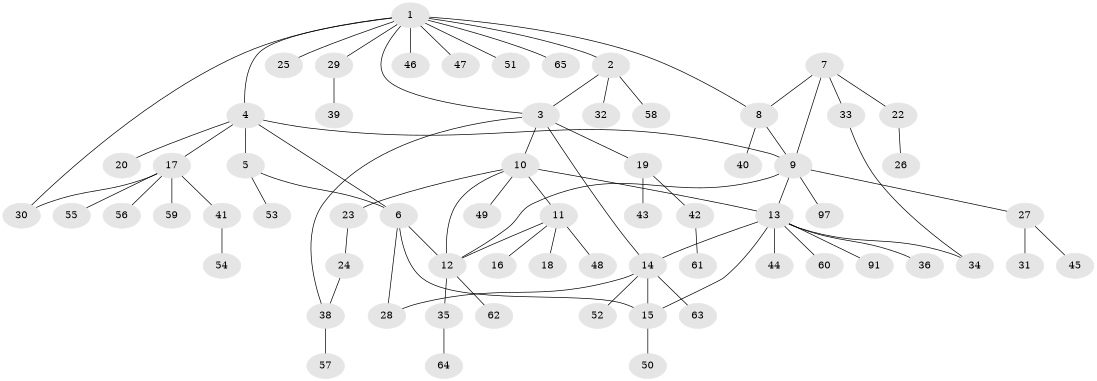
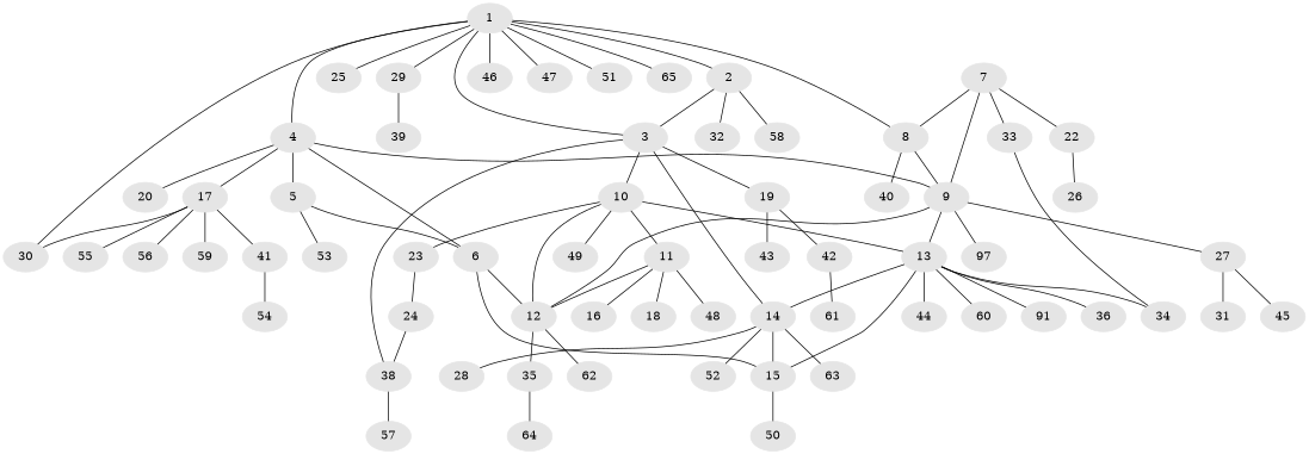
  graph {
    node [color=gray90 style=filled]
    1
    2
    3
    4
    8
    25
    29
    30
    46
    47
    51
    65
    32
    58
    10
    14
    19
    38
    5
    6
    9
    17
    20
    40
    39
    12
    13
    11
    23
    49
    15
    28
    52
    63
    42
    43
    57
    53
    27
    n40 [label=97]
    41
    55
    56
    59
    35
    62
    50
    7
    22
    33
    26
    34
    n53 [label=91]
    36
    44
    60
    31
    45
    16
    18
    48
    24
    64
    54
    61
    1 -- 2
    1 -- 3
    1 -- 4
    1 -- 8
    1 -- 25
    1 -- 29
    1 -- 30
    1 -- 46
    1 -- 47
    1 -- 51
    1 -- 65
    2 -- 3
    2 -- 32
    2 -- 58
    3 -- 10
    3 -- 14
    3 -- 19
    3 -- 38
    4 -- 5
    4 -- 6
    4 -- 9
    4 -- 17
    4 -- 20
    8 -- 9
    8 -- 40
    29 -- 39
    10 -- 12
    10 -- 13
    10 -- 11
    10 -- 23
    10 -- 49
    14 -- 15
    14 -- 28
    14 -- 52
    14 -- 63
    19 -- 42
    19 -- 43
    38 -- 57
    5 -- 6
    5 -- 53
    6 -- 12
    6 -- 15
-   6 -- 28
    9 -- 12
    9 -- 13
    9 -- 27
    9 -- n40
    17 -- 30
    17 -- 41
    17 -- 55
    17 -- 56
    17 -- 59
    12 -- 35
    12 -- 62
    13 -- 14
    13 -- 15
    13 -- 34
    13 -- n53
    13 -- 36
    13 -- 44
    13 -- 60
    11 -- 12
    11 -- 16
    11 -- 18
    11 -- 48
    23 -- 24
    15 -- 50
    42 -- 61
    27 -- 31
    27 -- 45
    41 -- 54
    35 -- 64
    7 -- 8
    7 -- 9
    7 -- 22
    7 -- 33
    22 -- 26
    33 -- 34
    24 -- 38
  }
